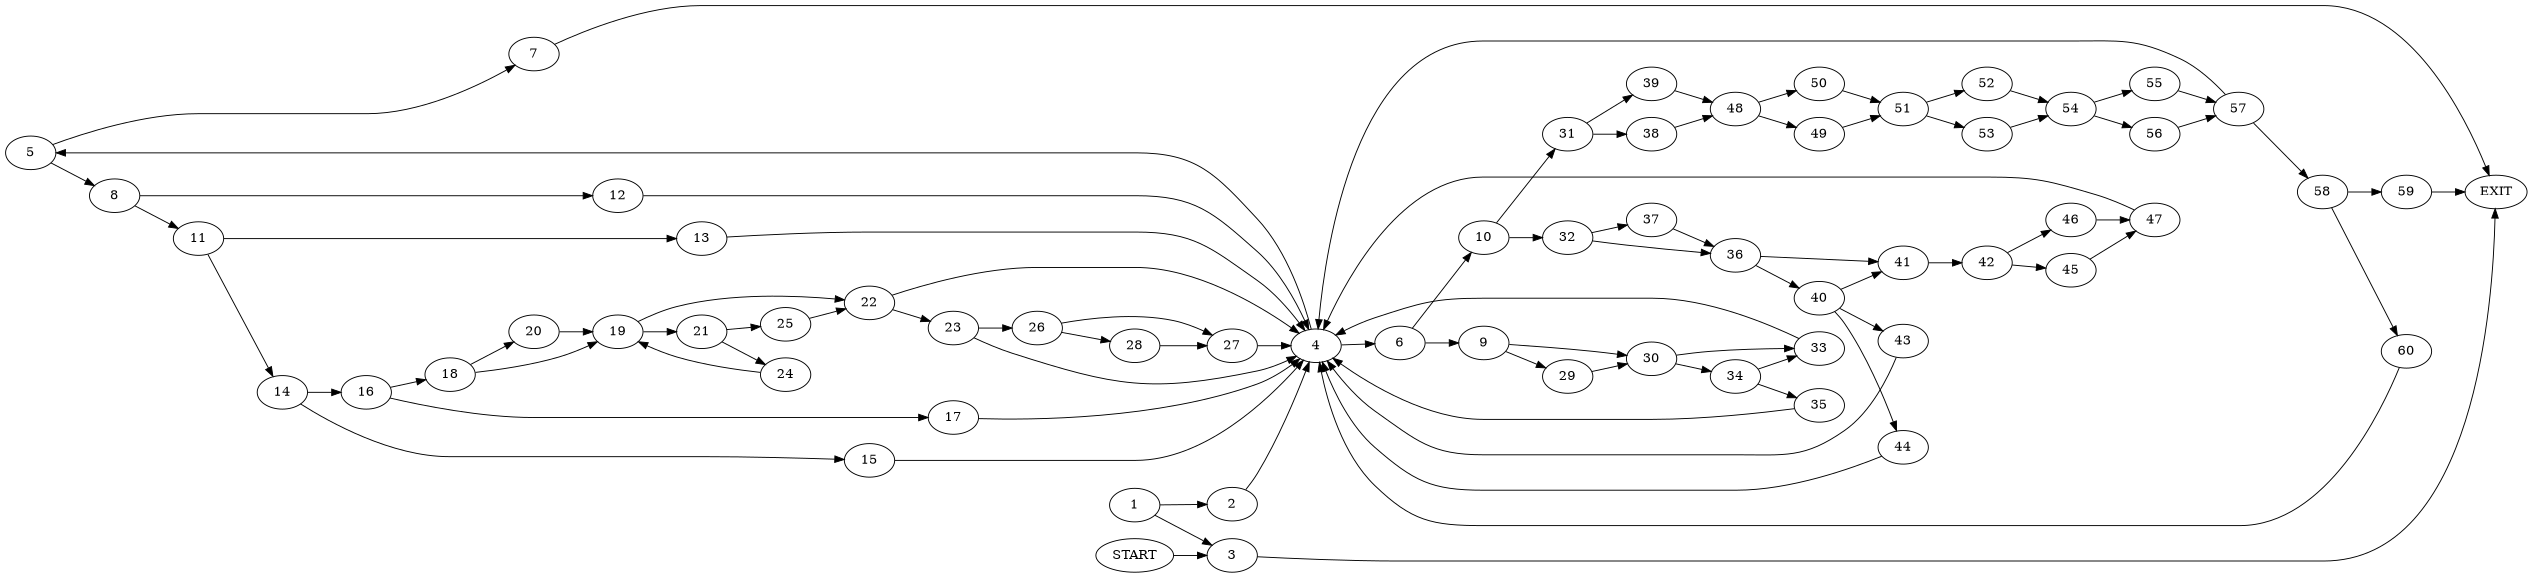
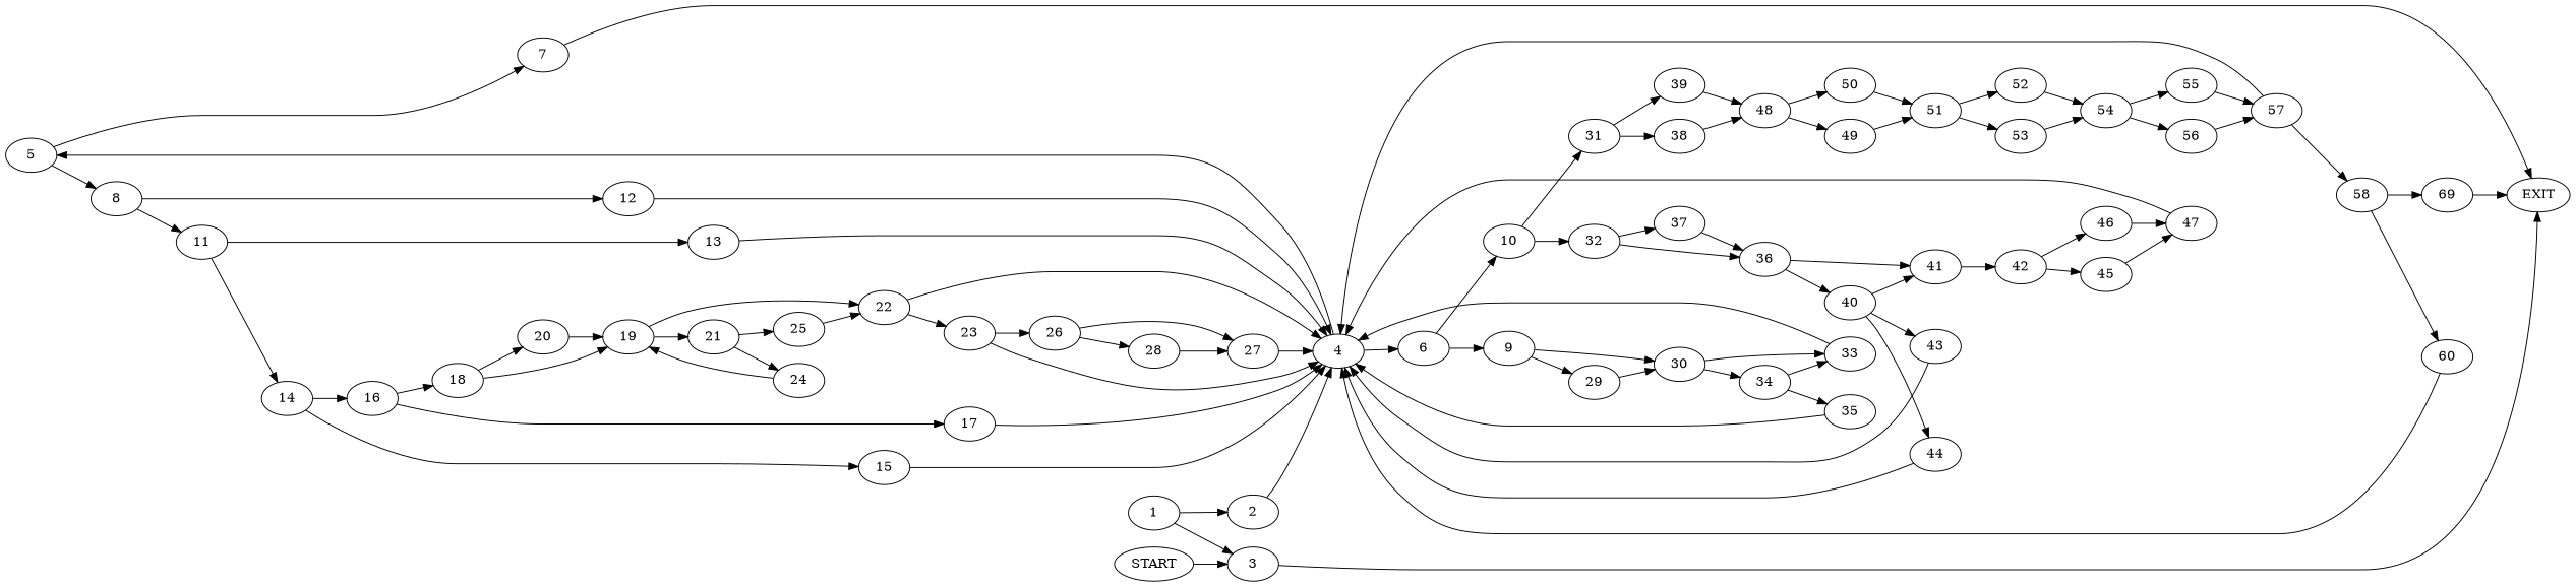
  digraph {
    rankdir=LR
    n1 [label=START]
    3
    1
    2
    n5 [label=EXIT]
    4
    5
    6
    7
    8
    9
    10
    11
    12
    29
    30
    31
    32
    13
    14
    33
    34
    38
    39
    36
    37
    15
    16
    17
    18
    19
    20
    21
    22
    24
    25
    23
    26
    27
    28
    35
    48
    40
    41
    43
    44
    42
    49
    50
    45
    46
    47
    51
    52
    53
    54
    55
    56
    57
    58
-   59
+   59 [label=69]
    60
    n1 -> 3
    3 -> n5
    1 -> 3
    1 -> 2
    2 -> 4
    4 -> 5
    4 -> 6
    5 -> 7
    5 -> 8
    6 -> 9
    6 -> 10
    7 -> n5
    8 -> 11
    8 -> 12
    9 -> 29
    9 -> 30
    10 -> 31
    10 -> 32
    11 -> 13
    11 -> 14
    12 -> 4
    29 -> 30
    30 -> 33
    30 -> 34
    31 -> 38
    31 -> 39
    32 -> 36
    32 -> 37
    13 -> 4
    14 -> 15
    14 -> 16
    33 -> 4
    34 -> 33
    34 -> 35
    38 -> 48
    39 -> 48
    36 -> 40
    36 -> 41
    37 -> 36
    15 -> 4
    16 -> 17
    16 -> 18
    17 -> 4
    18 -> 19
    18 -> 20
    19 -> 21
    19 -> 22
    20 -> 19
    21 -> 24
    21 -> 25
    22 -> 4
    22 -> 23
    24 -> 19
    25 -> 22
    23 -> 4
    23 -> 26
    26 -> 27
    26 -> 28
    27 -> 4
    28 -> 27
    35 -> 4
    48 -> 49
    48 -> 50
    40 -> 41
    40 -> 43
    40 -> 44
    41 -> 42
    43 -> 4
    44 -> 4
    42 -> 45
    42 -> 46
    49 -> 51
    50 -> 51
    45 -> 47
    46 -> 47
    47 -> 4
    51 -> 52
    51 -> 53
    52 -> 54
    53 -> 54
    54 -> 55
    54 -> 56
    55 -> 57
    56 -> 57
    57 -> 4
    57 -> 58
    58 -> 59
    58 -> 60
    59 -> n5
    60 -> 4
  }
